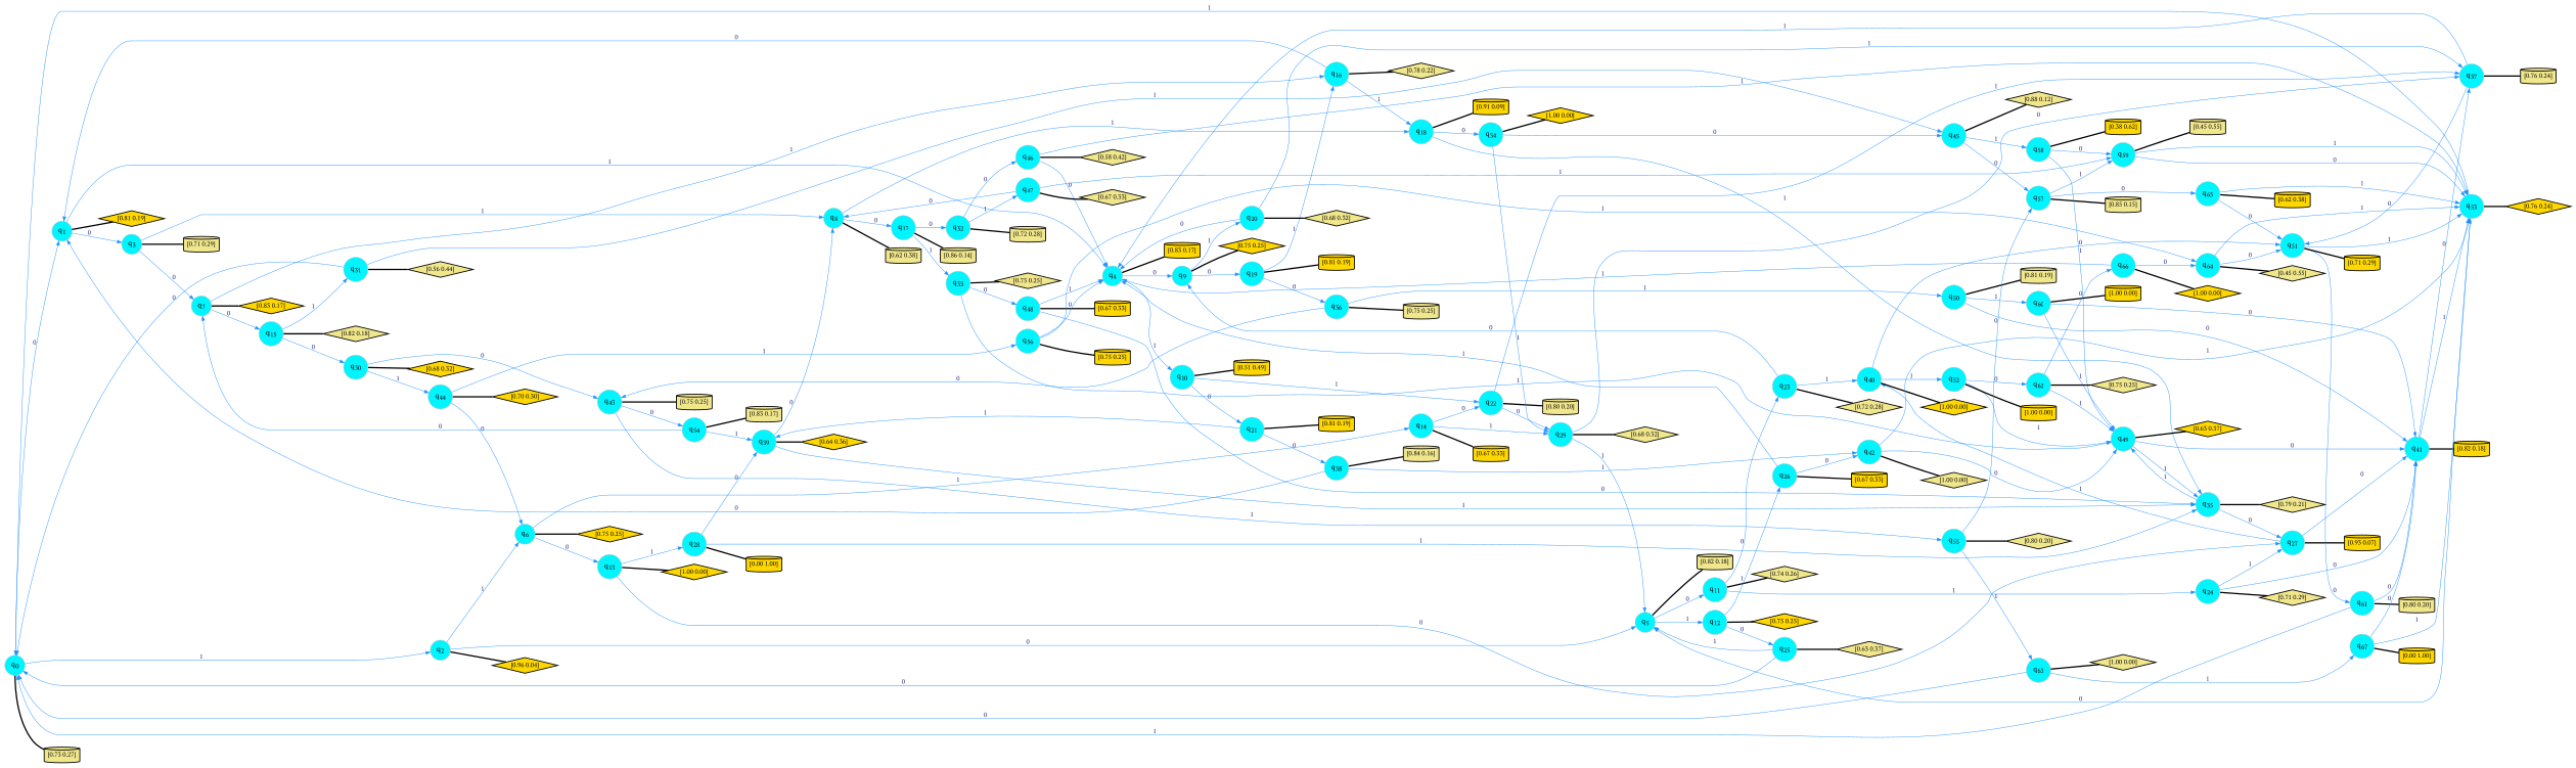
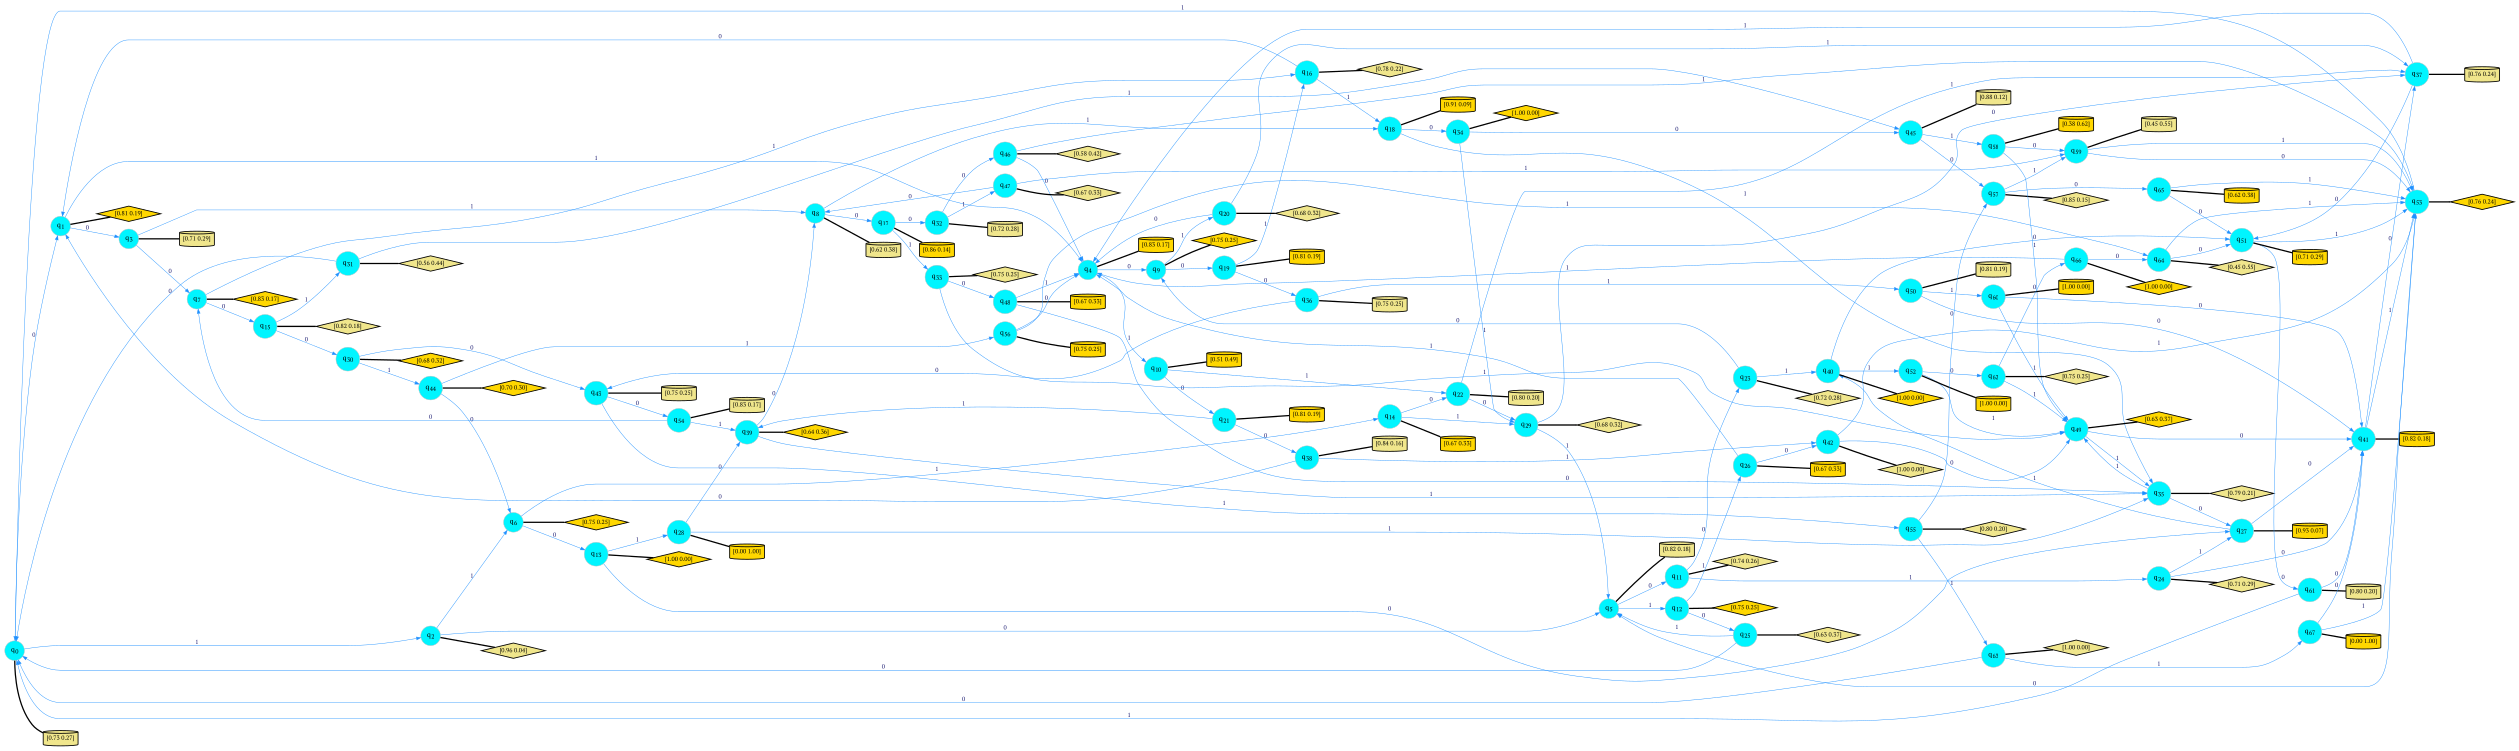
  digraph {
    fontname="PT Serif"
    rankdir=LR
    node [color=gray fillcolor=turquoise1 fontcolor=black fontname="PT Serif" fontsize=16 fontweight=bold shape=circle style=filled]
    edge [arrowsize=1 color=dodgerblue1 fontcolor=midnightblue fontname="PT Serif" fontweight=bold penwidth=1 style=solid weight=20]
    n1 [label=<q<SUB>0</SUB>>]
    n2 [label=<q<SUB>1</SUB>>]
    n3 [label=<q<SUB>2</SUB>>]
    n4 [color=black fillcolor=khaki fontsize=14 label="[0.73 0.27]" penwidth=2 shape=cylinder]
    n5 [label=<q<SUB>3</SUB>>]
    n6 [label=<q<SUB>4</SUB>>]
    n7 [color=black fillcolor=gold fontsize=14 label="[0.81 0.19]" penwidth=2 shape=diamond]
    n8 [label=<q<SUB>5</SUB>>]
    n9 [label=<q<SUB>6</SUB>>]
-   n10 [color=black fillcolor=gold fontsize=14 label="[0.96 0.04]" penwidth=2 shape=diamond]
+   n10 [color=black fillcolor=khaki fontsize=14 label="[0.96 0.04]" penwidth=2 shape=diamond]
    n11 [label=<q<SUB>7</SUB>>]
    n12 [label=<q<SUB>8</SUB>>]
    n13 [color=black fillcolor=khaki fontsize=14 label="[0.71 0.29]" penwidth=2 shape=cylinder]
    n14 [label=<q<SUB>9</SUB>>]
    n15 [label=<q<SUB>10</SUB>>]
    n16 [color=black fillcolor=gold fontsize=14 label="[0.83 0.17]" penwidth=2 shape=cylinder]
    n17 [label=<q<SUB>11</SUB>>]
    n18 [label=<q<SUB>12</SUB>>]
    n19 [color=black fillcolor=khaki fontsize=14 label="[0.82 0.18]" penwidth=2 shape=cylinder]
    n20 [label=<q<SUB>13</SUB>>]
    n21 [label=<q<SUB>14</SUB>>]
    n22 [color=black fillcolor=gold fontsize=14 label="[0.75 0.25]" penwidth=2 shape=diamond]
    n23 [label=<q<SUB>15</SUB>>]
    n24 [label=<q<SUB>16</SUB>>]
    n25 [color=black fillcolor=gold fontsize=14 label="[0.83 0.17]" penwidth=2 shape=diamond]
    n26 [label=<q<SUB>17</SUB>>]
    n27 [label=<q<SUB>18</SUB>>]
    n28 [color=black fillcolor=khaki fontsize=14 label="[0.62 0.38]" penwidth=2 shape=cylinder]
    n29 [label=<q<SUB>19</SUB>>]
    n30 [label=<q<SUB>20</SUB>>]
    n31 [color=black fillcolor=gold fontsize=14 label="[0.75 0.25]" penwidth=2 shape=diamond]
    n32 [label=<q<SUB>21</SUB>>]
    n33 [label=<q<SUB>22</SUB>>]
    n34 [color=black fillcolor=gold fontsize=14 label="[0.51 0.49]" penwidth=2 shape=cylinder]
    n35 [label=<q<SUB>23</SUB>>]
    n36 [label=<q<SUB>24</SUB>>]
    n37 [color=black fillcolor=khaki fontsize=14 label="[0.74 0.26]" penwidth=2 shape=diamond]
    n38 [label=<q<SUB>25</SUB>>]
    n39 [label=<q<SUB>26</SUB>>]
    n40 [color=black fillcolor=gold fontsize=14 label="[0.75 0.25]" penwidth=2 shape=diamond]
    n41 [label=<q<SUB>27</SUB>>]
    n42 [label=<q<SUB>28</SUB>>]
    n43 [color=black fillcolor=gold fontsize=14 label="[1.00 0.00]" penwidth=2 shape=diamond]
    n44 [label=<q<SUB>29</SUB>>]
    n45 [color=black fillcolor=gold fontsize=14 label="[0.67 0.33]" penwidth=2 shape=cylinder]
    n46 [label=<q<SUB>30</SUB>>]
    n47 [label=<q<SUB>31</SUB>>]
    n48 [color=black fillcolor=khaki fontsize=14 label="[0.82 0.18]" penwidth=2 shape=diamond]
    n49 [color=black fillcolor=khaki fontsize=14 label="[0.78 0.22]" penwidth=2 shape=diamond]
    n50 [label=<q<SUB>32</SUB>>]
    n51 [label=<q<SUB>33</SUB>>]
-   n52 [color=black fillcolor=khaki fontsize=14 label="[0.86 0.14]" penwidth=2 shape=cylinder]
+   n52 [color=black fillcolor=gold fontsize=14 label="[0.86 0.14]" penwidth=2 shape=cylinder]
    n53 [label=<q<SUB>34</SUB>>]
    n54 [label=<q<SUB>35</SUB>>]
    n55 [color=black fillcolor=gold fontsize=14 label="[0.91 0.09]" penwidth=2 shape=cylinder]
    n56 [label=<q<SUB>36</SUB>>]
    n57 [color=black fillcolor=gold fontsize=14 label="[0.81 0.19]" penwidth=2 shape=cylinder]
    n58 [label=<q<SUB>37</SUB>>]
    n59 [color=black fillcolor=khaki fontsize=14 label="[0.68 0.32]" penwidth=2 shape=diamond]
    n60 [label=<q<SUB>38</SUB>>]
    n61 [label=<q<SUB>39</SUB>>]
    n62 [color=black fillcolor=gold fontsize=14 label="[0.81 0.19]" penwidth=2 shape=cylinder]
    n63 [color=black fillcolor=khaki fontsize=14 label="[0.80 0.20]" penwidth=2 shape=cylinder]
    n64 [label=<q<SUB>40</SUB>>]
    n65 [color=black fillcolor=khaki fontsize=14 label="[0.72 0.28]" penwidth=2 shape=diamond]
    n66 [label=<q<SUB>41</SUB>>]
    n67 [color=black fillcolor=khaki fontsize=14 label="[0.71 0.29]" penwidth=2 shape=diamond]
    n68 [color=black fillcolor=khaki fontsize=14 label="[0.63 0.37]" penwidth=2 shape=diamond]
    n69 [label=<q<SUB>42</SUB>>]
    n70 [color=black fillcolor=gold fontsize=14 label="[0.67 0.33]" penwidth=2 shape=cylinder]
    n71 [color=black fillcolor=gold fontsize=14 label="[0.93 0.07]" penwidth=2 shape=cylinder]
    n72 [color=black fillcolor=gold fontsize=14 label="[0.00 1.00]" penwidth=2 shape=cylinder]
    n73 [color=black fillcolor=khaki fontsize=14 label="[0.68 0.32]" penwidth=2 shape=diamond]
    n74 [label=<q<SUB>43</SUB>>]
    n75 [label=<q<SUB>44</SUB>>]
    n76 [color=black fillcolor=gold fontsize=14 label="[0.68 0.32]" penwidth=2 shape=diamond]
    n77 [label=<q<SUB>45</SUB>>]
    n78 [color=black fillcolor=khaki fontsize=14 label="[0.56 0.44]" penwidth=2 shape=diamond]
    n79 [label=<q<SUB>46</SUB>>]
    n80 [label=<q<SUB>47</SUB>>]
    n81 [color=black fillcolor=khaki fontsize=14 label="[0.72 0.28]" penwidth=2 shape=cylinder]
    n82 [label=<q<SUB>48</SUB>>]
    n83 [label=<q<SUB>49</SUB>>]
    n84 [color=black fillcolor=khaki fontsize=14 label="[0.75 0.25]" penwidth=2 shape=diamond]
    n85 [color=black fillcolor=gold fontsize=14 label="[1.00 0.00]" penwidth=2 shape=diamond]
    n86 [color=black fillcolor=khaki fontsize=14 label="[0.79 0.21]" penwidth=2 shape=diamond]
    n87 [label=<q<SUB>50</SUB>>]
    n88 [color=black fillcolor=khaki fontsize=14 label="[0.75 0.25]" penwidth=2 shape=cylinder]
    n89 [label=<q<SUB>51</SUB>>]
    n90 [color=black fillcolor=khaki fontsize=14 label="[0.76 0.24]" penwidth=2 shape=cylinder]
    n91 [color=black fillcolor=khaki fontsize=14 label="[0.84 0.16]" penwidth=2 shape=cylinder]
    n92 [color=black fillcolor=gold fontsize=14 label="[0.64 0.36]" penwidth=2 shape=diamond]
    n93 [label=<q<SUB>52</SUB>>]
    n94 [color=black fillcolor=gold fontsize=14 label="[1.00 0.00]" penwidth=2 shape=diamond]
    n95 [label=<q<SUB>53</SUB>>]
    n96 [color=black fillcolor=gold fontsize=14 label="[0.82 0.18]" penwidth=2 shape=cylinder]
    n97 [color=black fillcolor=khaki fontsize=14 label="[1.00 0.00]" penwidth=2 shape=diamond]
    n98 [label=<q<SUB>54</SUB>>]
    n99 [label=<q<SUB>55</SUB>>]
    n100 [color=black fillcolor=khaki fontsize=14 label="[0.75 0.25]" penwidth=2 shape=cylinder]
    n101 [label=<q<SUB>56</SUB>>]
    n102 [color=black fillcolor=gold fontsize=14 label="[0.70 0.30]" penwidth=2 shape=diamond]
    n103 [label=<q<SUB>57</SUB>>]
    n104 [label=<q<SUB>58</SUB>>]
-   n105 [color=black fillcolor=khaki fontsize=14 label="[0.88 0.12]" penwidth=2 shape=diamond]
+   n105 [color=black fillcolor=khaki fontsize=14 label="[0.88 0.12]" penwidth=2 shape=cylinder]
    n106 [color=black fillcolor=khaki fontsize=14 label="[0.58 0.42]" penwidth=2 shape=diamond]
    n107 [label=<q<SUB>59</SUB>>]
    n108 [color=black fillcolor=khaki fontsize=14 label="[0.67 0.33]" penwidth=2 shape=diamond]
    n109 [color=black fillcolor=gold fontsize=14 label="[0.67 0.33]" penwidth=2 shape=cylinder]
    n110 [color=black fillcolor=gold fontsize=14 label="[0.63 0.37]" penwidth=2 shape=diamond]
    n111 [label=<q<SUB>60</SUB>>]
    n112 [color=black fillcolor=khaki fontsize=14 label="[0.81 0.19]" penwidth=2 shape=cylinder]
    n113 [label=<q<SUB>61</SUB>>]
    n114 [color=black fillcolor=gold fontsize=14 label="[0.71 0.29]" penwidth=2 shape=cylinder]
    n115 [label=<q<SUB>62</SUB>>]
    n116 [color=black fillcolor=gold fontsize=14 label="[1.00 0.00]" penwidth=2 shape=cylinder]
    n117 [color=black fillcolor=gold fontsize=14 label="[0.76 0.24]" penwidth=2 shape=diamond]
    n118 [color=black fillcolor=khaki fontsize=14 label="[0.83 0.17]" penwidth=2 shape=cylinder]
    n119 [label=<q<SUB>63</SUB>>]
    n120 [color=black fillcolor=khaki fontsize=14 label="[0.80 0.20]" penwidth=2 shape=diamond]
    n121 [label=<q<SUB>64</SUB>>]
    n122 [color=black fillcolor=gold fontsize=14 label="[0.75 0.25]" penwidth=2 shape=cylinder]
    n123 [label=<q<SUB>65</SUB>>]
-   n124 [color=black fillcolor=khaki fontsize=14 label="[0.85 0.15]" penwidth=2 shape=cylinder]
+   n124 [color=black fillcolor=khaki fontsize=14 label="[0.85 0.15]" penwidth=2 shape=diamond]
    n125 [color=black fillcolor=gold fontsize=14 label="[0.38 0.62]" penwidth=2 shape=cylinder]
    n126 [color=black fillcolor=khaki fontsize=14 label="[0.45 0.55]" penwidth=2 shape=cylinder]
    n127 [color=black fillcolor=gold fontsize=14 label="[1.00 0.00]" penwidth=2 shape=cylinder]
    n128 [color=black fillcolor=khaki fontsize=14 label="[0.80 0.20]" penwidth=2 shape=cylinder]
    n129 [label=<q<SUB>66</SUB>>]
    n130 [color=black fillcolor=khaki fontsize=14 label="[0.75 0.25]" penwidth=2 shape=diamond]
    n131 [label=<q<SUB>67</SUB>>]
    n132 [color=black fillcolor=khaki fontsize=14 label="[1.00 0.00]" penwidth=2 shape=diamond]
    n133 [color=black fillcolor=khaki fontsize=14 label="[0.45 0.55]" penwidth=2 shape=diamond]
    n134 [color=black fillcolor=gold fontsize=14 label="[0.62 0.38]" penwidth=2 shape=cylinder]
    n135 [color=black fillcolor=gold fontsize=14 label="[1.00 0.00]" penwidth=2 shape=diamond]
    n136 [color=black fillcolor=gold fontsize=14 label="[0.00 1.00]" penwidth=2 shape=cylinder]
    n1 -> n2 [label=0]
    n1 -> n3 [label=1]
    n1 -> n4 [arrowhead=none color=black penwidth=3]
    n2 -> n5 [label=0]
    n2 -> n6 [label=1]
    n2 -> n7 [arrowhead=none color=black penwidth=3]
    n3 -> n8 [label=0]
    n3 -> n9 [label=1]
    n3 -> n10 [arrowhead=none color=black penwidth=3]
    n5 -> n11 [label=0]
    n5 -> n12 [label=1]
    n5 -> n13 [arrowhead=none color=black penwidth=3]
    n6 -> n14 [label=0]
    n6 -> n15 [label=1]
    n6 -> n16 [arrowhead=none color=black penwidth=3]
    n8 -> n17 [label=0]
    n8 -> n18 [label=1]
    n8 -> n19 [arrowhead=none color=black penwidth=3]
    n9 -> n20 [label=0]
    n9 -> n21 [label=1]
    n9 -> n22 [arrowhead=none color=black penwidth=3]
    n11 -> n23 [label=0]
    n11 -> n24 [label=1]
    n11 -> n25 [arrowhead=none color=black penwidth=3]
    n12 -> n26 [label=0]
    n12 -> n27 [label=1]
    n12 -> n28 [arrowhead=none color=black penwidth=3]
    n14 -> n29 [label=0]
    n14 -> n30 [label=1]
    n14 -> n31 [arrowhead=none color=black penwidth=3]
    n15 -> n32 [label=0]
    n15 -> n33 [label=1]
    n15 -> n34 [arrowhead=none color=black penwidth=3]
    n17 -> n35 [label=0]
    n17 -> n36 [label=1]
    n17 -> n37 [arrowhead=none color=black penwidth=3]
    n18 -> n38 [label=0]
    n18 -> n39 [label=1]
    n18 -> n40 [arrowhead=none color=black penwidth=3]
    n20 -> n41 [label=0]
    n20 -> n42 [label=1]
    n20 -> n43 [arrowhead=none color=black penwidth=3]
    n21 -> n33 [label=0]
    n21 -> n44 [label=1]
    n21 -> n45 [arrowhead=none color=black penwidth=3]
    n23 -> n46 [label=0]
    n23 -> n47 [label=1]
    n23 -> n48 [arrowhead=none color=black penwidth=3]
    n24 -> n2 [label=0]
    n24 -> n27 [label=1]
    n24 -> n49 [arrowhead=none color=black penwidth=3]
    n26 -> n50 [label=0]
    n26 -> n51 [label=1]
    n26 -> n52 [arrowhead=none color=black penwidth=3]
    n27 -> n53 [label=0]
    n27 -> n54 [label=1]
    n27 -> n55 [arrowhead=none color=black penwidth=3]
    n29 -> n24 [label=1]
    n29 -> n56 [label=0]
    n29 -> n57 [arrowhead=none color=black penwidth=3]
    n30 -> n6 [label=0]
    n30 -> n58 [label=1]
    n30 -> n59 [arrowhead=none color=black penwidth=3]
    n32 -> n60 [label=0]
    n32 -> n61 [label=1]
    n32 -> n62 [arrowhead=none color=black penwidth=3]
    n33 -> n44 [label=0]
    n33 -> n58 [label=1]
    n33 -> n63 [arrowhead=none color=black penwidth=3]
    n35 -> n14 [label=0]
    n35 -> n64 [label=1]
    n35 -> n65 [arrowhead=none color=black penwidth=3]
    n36 -> n41 [label=1]
    n36 -> n66 [label=0]
    n36 -> n67 [arrowhead=none color=black penwidth=3]
    n38 -> n1 [label=0]
    n38 -> n8 [label=1]
    n38 -> n68 [arrowhead=none color=black penwidth=3]
    n39 -> n6 [label=1]
    n39 -> n69 [label=0]
    n39 -> n70 [arrowhead=none color=black penwidth=3]
    n41 -> n64 [label=1]
    n41 -> n66 [label=0]
    n41 -> n71 [arrowhead=none color=black penwidth=3]
    n42 -> n54 [label=1]
    n42 -> n61 [label=0]
    n42 -> n72 [arrowhead=none color=black penwidth=3]
    n44 -> n8 [label=1]
    n44 -> n58 [label=0]
    n44 -> n73 [arrowhead=none color=black penwidth=3]
    n46 -> n74 [label=0]
    n46 -> n75 [label=1]
    n46 -> n76 [arrowhead=none color=black penwidth=3]
    n47 -> n1 [label=0]
    n47 -> n77 [label=1]
    n47 -> n78 [arrowhead=none color=black penwidth=3]
    n50 -> n79 [label=0]
    n50 -> n80 [label=1]
    n50 -> n81 [arrowhead=none color=black penwidth=3]
    n51 -> n82 [label=0]
    n51 -> n83 [label=1]
    n51 -> n84 [arrowhead=none color=black penwidth=3]
    n53 -> n44 [label=1]
    n53 -> n77 [label=0]
    n53 -> n85 [arrowhead=none color=black penwidth=3]
    n54 -> n41 [label=0]
    n54 -> n83 [label=1]
    n54 -> n86 [arrowhead=none color=black penwidth=3]
    n56 -> n74 [label=0]
    n56 -> n87 [label=1]
    n56 -> n88 [arrowhead=none color=black penwidth=3]
    n58 -> n6 [label=1]
    n58 -> n89 [label=0]
    n58 -> n90 [arrowhead=none color=black penwidth=3]
    n60 -> n2 [label=0]
    n60 -> n69 [label=1]
    n60 -> n91 [arrowhead=none color=black penwidth=3]
    n61 -> n12 [label=0]
    n61 -> n54 [label=1]
    n61 -> n92 [arrowhead=none color=black penwidth=3]
    n64 -> n89 [label=0]
    n64 -> n93 [label=1]
    n64 -> n94 [arrowhead=none color=black penwidth=3]
    n66 -> n58 [label=0]
    n66 -> n95 [label=1]
    n66 -> n96 [arrowhead=none color=black penwidth=3]
    n69 -> n83 [label=0]
    n69 -> n95 [label=1]
    n69 -> n97 [arrowhead=none color=black penwidth=3]
    n74 -> n98 [label=0]
    n74 -> n99 [label=1]
    n74 -> n100 [arrowhead=none color=black penwidth=3]
    n75 -> n9 [label=0]
    n75 -> n101 [label=1]
    n75 -> n102 [arrowhead=none color=black penwidth=3]
    n77 -> n103 [label=0]
    n77 -> n104 [label=1]
    n77 -> n105 [arrowhead=none color=black penwidth=3]
    n79 -> n6 [label=0]
    n79 -> n95 [label=1]
    n79 -> n106 [arrowhead=none color=black penwidth=3]
    n80 -> n12 [label=0]
    n80 -> n107 [label=1]
    n80 -> n108 [arrowhead=none color=black penwidth=3]
    n82 -> n6 [label=1]
    n82 -> n54 [label=0]
    n82 -> n109 [arrowhead=none color=black penwidth=3]
    n83 -> n54 [label=1]
    n83 -> n66 [label=0]
    n83 -> n110 [arrowhead=none color=black penwidth=3]
    n87 -> n66 [label=0]
    n87 -> n111 [label=1]
    n87 -> n112 [arrowhead=none color=black penwidth=3]
    n89 -> n95 [label=1]
    n89 -> n113 [label=0]
    n89 -> n114 [arrowhead=none color=black penwidth=3]
    n93 -> n83 [label=1]
    n93 -> n115 [label=0]
    n93 -> n116 [arrowhead=none color=black penwidth=3]
    n95 -> n1 [label=1]
    n95 -> n8 [label=0]
    n95 -> n117 [arrowhead=none color=black penwidth=3]
    n98 -> n11 [label=0]
    n98 -> n61 [label=1]
    n98 -> n118 [arrowhead=none color=black penwidth=3]
    n99 -> n103 [label=0]
    n99 -> n119 [label=1]
    n99 -> n120 [arrowhead=none color=black penwidth=3]
    n101 -> n6 [label=0]
    n101 -> n121 [label=1]
    n101 -> n122 [arrowhead=none color=black penwidth=3]
    n103 -> n107 [label=1]
    n103 -> n123 [label=0]
    n103 -> n124 [arrowhead=none color=black penwidth=3]
    n104 -> n83 [label=1]
    n104 -> n107 [label=0]
    n104 -> n125 [arrowhead=none color=black penwidth=3]
    n107 -> n95 [label=0]
    n107 -> n95 [label=1]
    n107 -> n126 [arrowhead=none color=black penwidth=3]
    n111 -> n66 [label=0]
    n111 -> n83 [label=1]
    n111 -> n127 [arrowhead=none color=black penwidth=3]
    n113 -> n1 [label=1]
    n113 -> n66 [label=0]
    n113 -> n128 [arrowhead=none color=black penwidth=3]
    n115 -> n83 [label=1]
    n115 -> n129 [label=0]
    n115 -> n130 [arrowhead=none color=black penwidth=3]
    n119 -> n1 [label=0]
    n119 -> n131 [label=1]
    n119 -> n132 [arrowhead=none color=black penwidth=3]
    n121 -> n89 [label=0]
    n121 -> n95 [label=1]
    n121 -> n133 [arrowhead=none color=black penwidth=3]
    n123 -> n89 [label=0]
    n123 -> n95 [label=1]
    n123 -> n134 [arrowhead=none color=black penwidth=3]
    n129 -> n6 [label=1]
    n129 -> n121 [label=0]
    n129 -> n135 [arrowhead=none color=black penwidth=3]
    n131 -> n66 [label=0]
    n131 -> n95 [label=1]
    n131 -> n136 [arrowhead=none color=black penwidth=3]
  }
